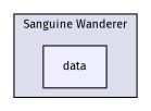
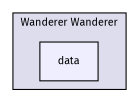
  digraph {
    compound=true
    fontname="Fira Sans"
    n1 [fillcolor="#eeeeff" fontname="Fira Sans" fontsize=10 label=data pencolor=black shape=box style=filled]
    subgraph cluster_1 {
      bgcolor="#ddddee"
      fontsize=10
-     label="Sanguine Wanderer"
+     label="Wanderer Wanderer"
      pencolor=black
      n1
    }
  }
